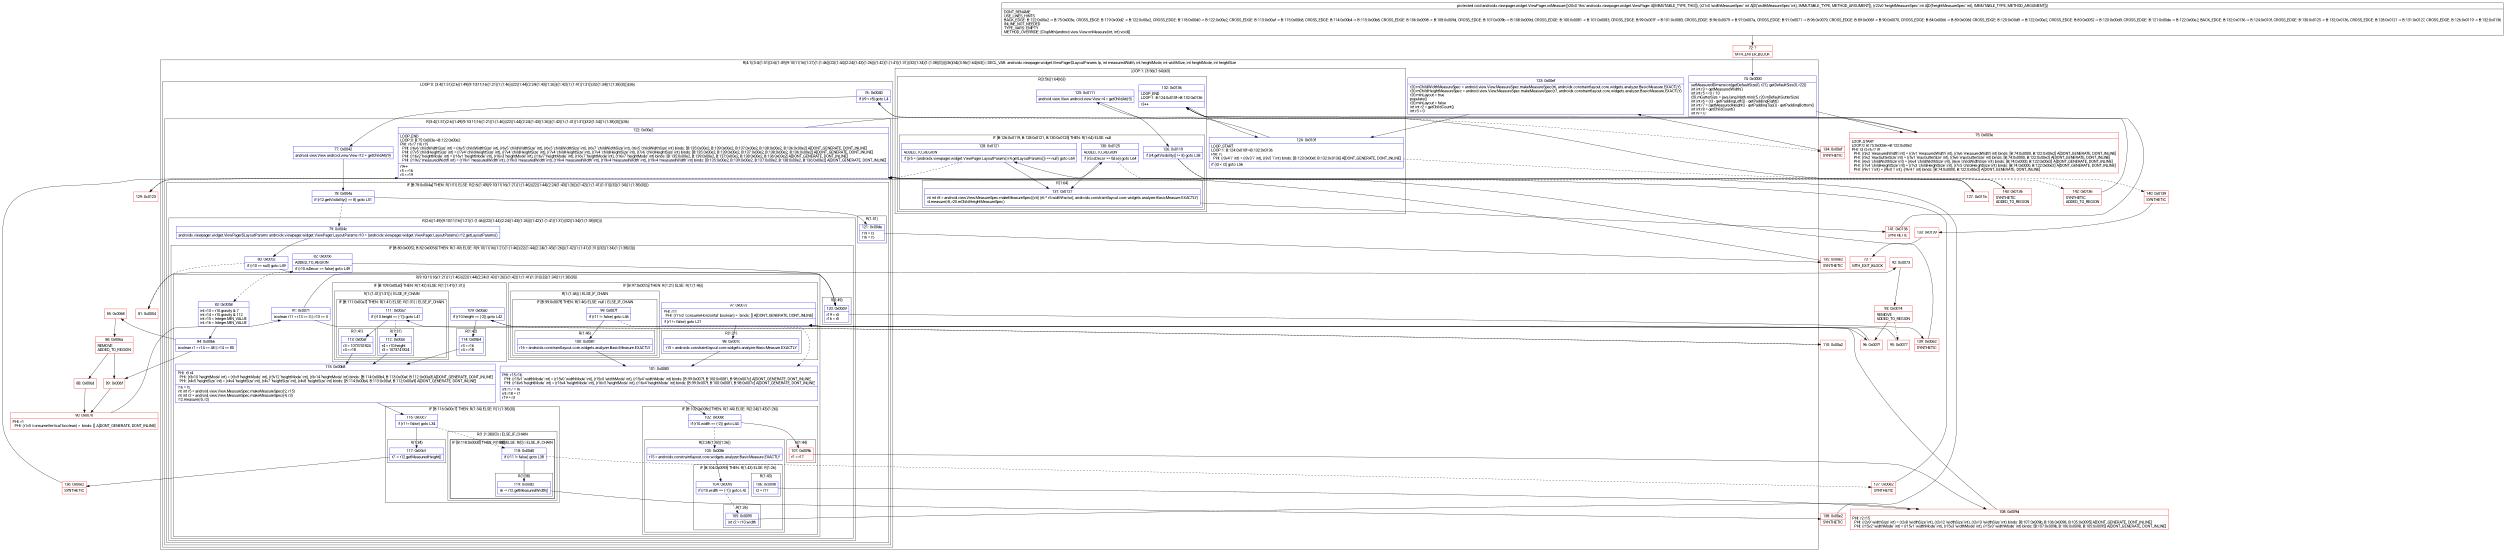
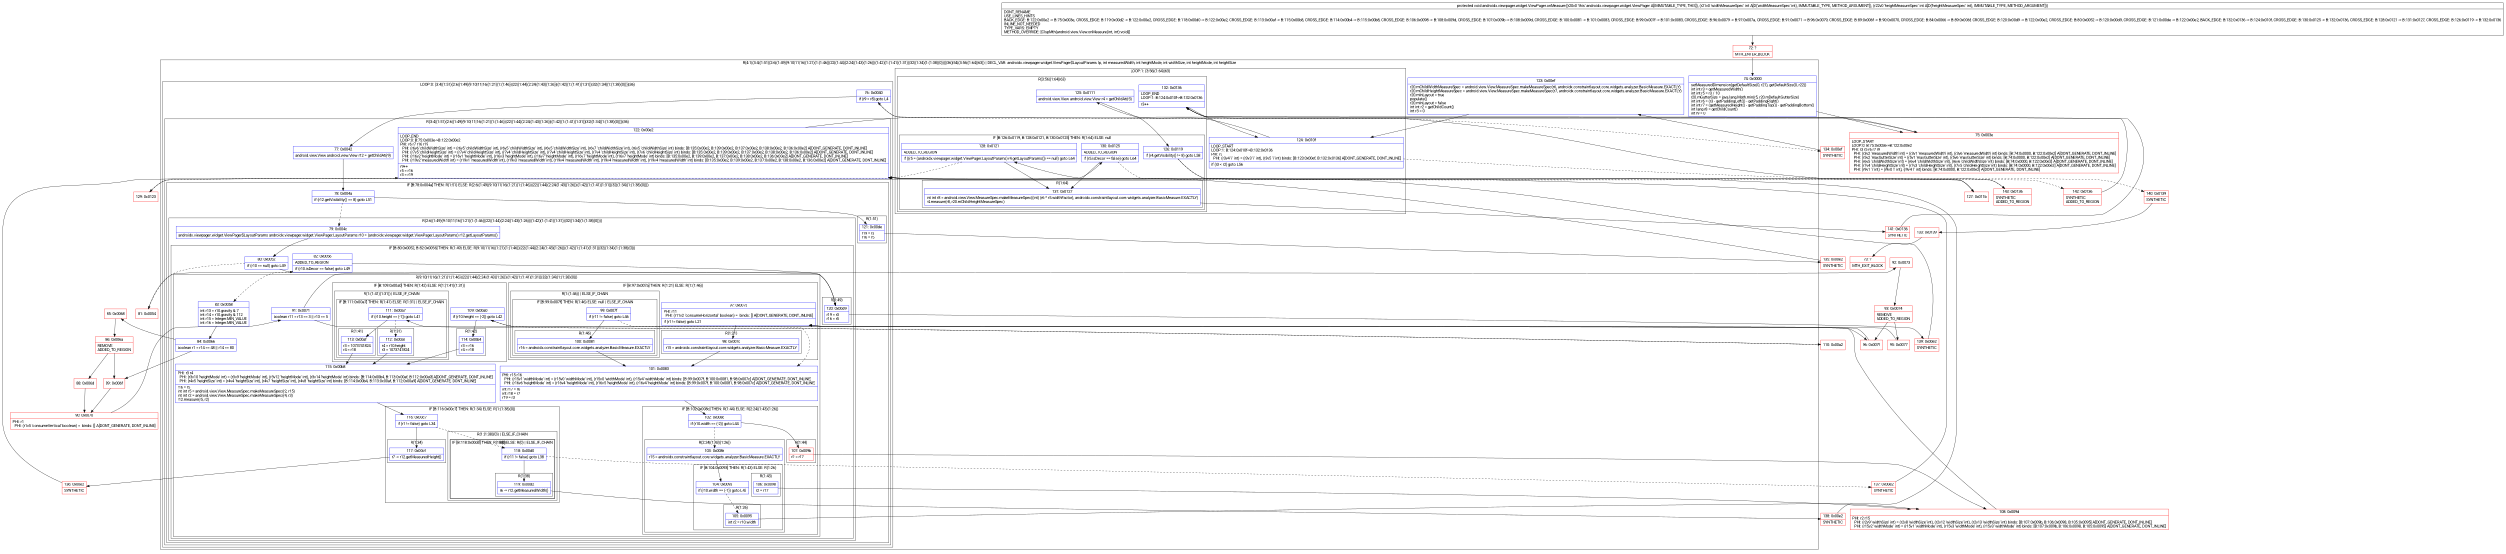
  digraph {
    fontname=Roboto
    node [color=blue fontname=Roboto shape=record]
    edge [fontname=Roboto]
    n1 [label="{121\:\ 0x00de|r19 = r3\lr16 = r5\l}"]
    n2 [label="{120\:\ 0x00d9|r19 = r3\lr16 = r5\l}"]
    n3 [label="{98\:\ 0x007c|r15 = androidx.constraintlayout.core.widgets.analyzer.BasicMeasure.EXACTLY\l}"]
    n4 [label="{100\:\ 0x0081|r16 = androidx.constraintlayout.core.widgets.analyzer.BasicMeasure.EXACTLY\l}"]
    n5 [label="{99\:\ 0x007f|if (r11 != false) goto L46\l}"]
    n6 [label="{97\:\ 0x007a|PHI: r11 \l  PHI: (r11v2 'consumeHorizontal' boolean) =  binds: [] A[DONT_GENERATE, DONT_INLINE]\l|if (r1 != false) goto L21\l}"]
    n7 [color=red label="{107\:\ 0x009b|r2 = r17\l}"]
    n8 [label="{106\:\ 0x0098|r2 = r17\l}"]
    n9 [label="{105\:\ 0x0095|int r2 = r10.width\l}"]
    n10 [label="{104\:\ 0x0093|if (r10.width == (\-1)) goto L43\l}"]
    n11 [label="{103\:\ 0x008e|r15 = androidx.constraintlayout.core.widgets.analyzer.BasicMeasure.EXACTLY\l}"]
    n12 [label="{102\:\ 0x008c|if (r10.width == (\-2)) goto L44\l}"]
    n13 [label="{114\:\ 0x00b4|r3 = r16\lr4 = r18\l}"]
    n14 [label="{113\:\ 0x00af|r3 = 1073741824\lr4 = r18\l}"]
    n15 [label="{112\:\ 0x00a9|r4 = r10.height\lr3 = 1073741824\l}"]
    n16 [label="{111\:\ 0x00a7|if (r10.height == (\-1)) goto L41\l}"]
    n17 [label="{109\:\ 0x00a0|if (r10.height == (\-2)) goto L42\l}"]
    n18 [label="{117\:\ 0x00c9|r7 \-= r12.getMeasuredHeight()\l}"]
    n19 [label="{119\:\ 0x00d2|r6 \-= r12.getMeasuredWidth()\l}"]
    n20 [label="{118\:\ 0x00d0|if (r11 != false) goto L38\l}"]
    n21 [label="{116\:\ 0x00c7|if (r1 != false) goto L34\l}"]
    n22 [label="{83\:\ 0x0058|int r13 = r10.gravity & 7\lint r14 = r10.gravity & 112\lint r15 = Integer.MIN_VALUE\lint r16 = Integer.MIN_VALUE\l}"]
    n23 [label="{84\:\ 0x0066|boolean r1 = r14 == 48 \|\| r14 == 80\l}"]
    n24 [label="{91\:\ 0x0071|boolean r11 = r13 == 3 \|\| r13 == 5\l}"]
    n25 [label="{101\:\ 0x0083|PHI: r15 r16 \l  PHI: (r15v1 'widthMode' int) = (r15v0 'widthMode' int), (r15v0 'widthMode' int), (r15v4 'widthMode' int) binds: [B:99:0x007f, B:100:0x0081, B:98:0x007c] A[DONT_GENERATE, DONT_INLINE]\l  PHI: (r16v6 'heightMode' int) = (r16v4 'heightMode' int), (r16v5 'heightMode' int), (r16v4 'heightMode' int) binds: [B:99:0x007f, B:100:0x0081, B:98:0x007c] A[DONT_GENERATE, DONT_INLINE]\l|int r17 = r6\lint r18 = r7\lr19 = r3\l}"]
    n26 [label="{115\:\ 0x00b8|PHI: r3 r4 \l  PHI: (r3v10 'heightMode' int) = (r3v9 'heightMode' int), (r3v12 'heightMode' int), (r3v14 'heightMode' int) binds: [B:114:0x00b4, B:113:0x00af, B:112:0x00a9] A[DONT_GENERATE, DONT_INLINE]\l  PHI: (r4v5 'heightSize' int) = (r4v4 'heightSize' int), (r4v7 'heightSize' int), (r4v8 'heightSize' int) binds: [B:114:0x00b4, B:113:0x00af, B:112:0x00a9] A[DONT_GENERATE, DONT_INLINE]\l|r16 = r5\lint int r5 = android.view.View.MeasureSpec.makeMeasureSpec(r2, r15)\lint int r2 = android.view.View.MeasureSpec.makeMeasureSpec(r4, r3)\lr12.measure(r5, r2)\l}"]
    n27 [label="{80\:\ 0x0052|if (r10 == null) goto L49\l}"]
    n28 [label="{82\:\ 0x0056|ADDED_TO_REGION\l|if (r10.isDecor == false) goto L49\l}"]
    n29 [label="{79\:\ 0x004c|androidx.viewpager.widget.ViewPager$LayoutParams androidx.viewpager.widget.ViewPager.LayoutParams r10 = (androidx.viewpager.widget.ViewPager.LayoutParams) r12.getLayoutParams()\l}"]
    n30 [label="{78\:\ 0x004a|if (r12.getVisibility() == 8) goto L51\l}"]
    n31 [label="{77\:\ 0x0042|android.view.View android.view.View r12 = getChildAt(r9)\l}"]
    n32 [label="{122\:\ 0x00e2|LOOP_END\lLOOP:0: B:75:0x003e\-\>B:122:0x00e2\lPHI: r6 r7 r16 r19 \l  PHI: (r6v6 'childWidthSize' int) = (r6v5 'childWidthSize' int), (r6v5 'childWidthSize' int), (r6v5 'childWidthSize' int), (r6v7 'childWidthSize' int), (r6v5 'childWidthSize' int) binds: [B:135:0x00e2, B:139:0x00e2, B:137:0x00e2, B:138:0x00e2, B:136:0x00e2] A[DONT_GENERATE, DONT_INLINE]\l  PHI: (r7v5 'childHeightSize' int) = (r7v4 'childHeightSize' int), (r7v4 'childHeightSize' int), (r7v4 'childHeightSize' int), (r7v4 'childHeightSize' int), (r7v6 'childHeightSize' int) binds: [B:135:0x00e2, B:139:0x00e2, B:137:0x00e2, B:138:0x00e2, B:136:0x00e2] A[DONT_GENERATE, DONT_INLINE]\l  PHI: (r16v2 'heightMode' int) = (r16v1 'heightMode' int), (r16v3 'heightMode' int), (r16v7 'heightMode' int), (r16v7 'heightMode' int), (r16v7 'heightMode' int) binds: [B:135:0x00e2, B:139:0x00e2, B:137:0x00e2, B:138:0x00e2, B:136:0x00e2] A[DONT_GENERATE, DONT_INLINE]\l  PHI: (r19v2 'measuredWidth' int) = (r19v1 'measuredWidth' int), (r19v3 'measuredWidth' int), (r19v4 'measuredWidth' int), (r19v4 'measuredWidth' int), (r19v4 'measuredWidth' int) binds: [B:135:0x00e2, B:139:0x00e2, B:137:0x00e2, B:138:0x00e2, B:136:0x00e2] A[DONT_GENERATE, DONT_INLINE]\l|r9++\lr5 = r16\lr3 = r19\l}"]
    n33 [label="{76\:\ 0x0040|if (r9 \< r8) goto L4\l}"]
    n34 [label="{131\:\ 0x0127|int int r8 = android.view.View.MeasureSpec.makeMeasureSpec((int) (r6 * r5.widthFactor), androidx.constraintlayout.core.widgets.analyzer.BasicMeasure.EXACTLY)\lr4.measure(r8, r20.mChildHeightMeasureSpec)\l}"]
    n35 [label="{126\:\ 0x0119|if (r4.getVisibility() != 8) goto L58\l}"]
    n36 [label="{128\:\ 0x0121|ADDED_TO_REGION\l|if ((r5 = (androidx.viewpager.widget.ViewPager.LayoutParams) r4.getLayoutParams()) == null) goto L64\l}"]
    n37 [label="{130\:\ 0x0125|ADDED_TO_REGION\l|if (r5.isDecor == false) goto L64\l}"]
    n38 [label="{125\:\ 0x0111|android.view.View android.view.View r4 = getChildAt(r3)\l}"]
    n39 [label="{132\:\ 0x0136|LOOP_END\lLOOP:1: B:124:0x010f\-\>B:132:0x0136\l|r3++\l}"]
    n40 [label="{124\:\ 0x010f|LOOP_START\lLOOP:1: B:124:0x010f\-\>B:132:0x0136\lPHI: r3 \l  PHI: (r3v4 'i' int) = (r3v3 'i' int), (r3v5 'i' int) binds: [B:123:0x00ef, B:132:0x0136] A[DONT_GENERATE, DONT_INLINE]\l|if (r3 \< r2) goto L56\l}"]
-   n41 [label="{74\:\ 0x0000|setMeasuredDimension(getDefaultSize(0, r21), getDefaultSize(0, r22))\lint int r3 = getMeasuredWidth()\lint int r5 = r3 \/ 10\lr20.mGutterSize = java.lang.Math.min(r5, r20.mDefaultGutterSize)\lint int r6 = (r3 \- getPaddingLeft()) \- getPaddingRight()\lint int r7 = (getMeasuredHeight() \- getPaddingTop()) \- getPaddingBottom()\lint int r8 = getChildCount()\lint r9 = 0\l}"]
+   n41 [label="{74\:\ 0x0000|setMeasuredDimension(getDefaultSize(0, r21), getDefaultSize(0, r22))\lint int r3 = getMeasuredWidth()\lint int r5 = r3 \/ 10\lr20.mGutterSize = java.lang.Math.min(r5, r20.mDefaultGutterSize)\lint int r6 = (r3 \- getPaddingLeft()) \- getPaddingRight()\lint int r7 = (getMeasuredHeight() \- getPaddingTop()) \- getPaddingBottom()\lint lang r8 = getChildCount()\lint r9 = 0\l}"]
    n42 [label="{123\:\ 0x00ef|r20.mChildWidthMeasureSpec = android.view.View.MeasureSpec.makeMeasureSpec(r6, androidx.constraintlayout.core.widgets.analyzer.BasicMeasure.EXACTLY)\lr20.mChildHeightMeasureSpec = android.view.View.MeasureSpec.makeMeasureSpec(r7, androidx.constraintlayout.core.widgets.analyzer.BasicMeasure.EXACTLY)\lr20.mInLayout = true\lpopulate()\lr20.mInLayout = false\lint int r2 = getChildCount()\lint r3 = 0\l}"]
    n43 [color=red label="{135\:\ 0x00e2|SYNTHETIC\l}"]
    n44 [color=red label="{139\:\ 0x00e2|SYNTHETIC\l}"]
    n45 [color=red label="{108\:\ 0x009d|PHI: r2 r15 \l  PHI: (r2v9 'widthSize' int) = (r2v8 'widthSize' int), (r2v12 'widthSize' int), (r2v13 'widthSize' int) binds: [B:107:0x009b, B:106:0x0098, B:105:0x0095] A[DONT_GENERATE, DONT_INLINE]\l  PHI: (r15v2 'widthMode' int) = (r15v1 'widthMode' int), (r15v3 'widthMode' int), (r15v3 'widthMode' int) binds: [B:107:0x009b, B:106:0x0098, B:105:0x0095] A[DONT_GENERATE, DONT_INLINE]\l}"]
    n46 [color=red label="{110\:\ 0x00a2}"]
    n47 [color=red label="{136\:\ 0x00e2|SYNTHETIC\l}"]
    n48 [color=red label="{138\:\ 0x00e2|SYNTHETIC\l}"]
    n49 [color=red label="{137\:\ 0x00e2|SYNTHETIC\l}"]
    n50 [color=red label="{85\:\ 0x0068}"]
    n51 [color=red label="{89\:\ 0x006f}"]
    n52 [color=red label="{92\:\ 0x0073}"]
    n53 [color=red label="{96\:\ 0x0079}"]
    n54 [color=red label="{81\:\ 0x0054}"]
    n55 [color=red label="{75\:\ 0x003e|LOOP_START\lLOOP:0: B:75:0x003e\-\>B:122:0x00e2\lPHI: r3 r5 r6 r7 r9 \l  PHI: (r3v2 'measuredWidth' int) = (r3v1 'measuredWidth' int), (r3v6 'measuredWidth' int) binds: [B:74:0x0000, B:122:0x00e2] A[DONT_GENERATE, DONT_INLINE]\l  PHI: (r5v2 'maxGutterSize' int) = (r5v1 'maxGutterSize' int), (r5v6 'maxGutterSize' int) binds: [B:74:0x0000, B:122:0x00e2] A[DONT_GENERATE, DONT_INLINE]\l  PHI: (r6v5 'childWidthSize' int) = (r6v4 'childWidthSize' int), (r6v6 'childWidthSize' int) binds: [B:74:0x0000, B:122:0x00e2] A[DONT_GENERATE, DONT_INLINE]\l  PHI: (r7v4 'childHeightSize' int) = (r7v3 'childHeightSize' int), (r7v5 'childHeightSize' int) binds: [B:74:0x0000, B:122:0x00e2] A[DONT_GENERATE, DONT_INLINE]\l  PHI: (r9v1 'i' int) = (r9v0 'i' int), (r9v4 'i' int) binds: [B:74:0x0000, B:122:0x00e2] A[DONT_GENERATE, DONT_INLINE]\l}"]
    n56 [color=red label="{134\:\ 0x00ef|SYNTHETIC\l}"]
    n57 [color=red label="{141\:\ 0x0136|SYNTHETIC\l}"]
    n58 [color=red label="{127\:\ 0x011b}"]
    n59 [color=red label="{142\:\ 0x0136|SYNTHETIC\lADDED_TO_REGION\l}"]
    n60 [color=red label="{129\:\ 0x0123}"]
    n61 [color=red label="{143\:\ 0x0136|SYNTHETIC\lADDED_TO_REGION\l}"]
    n62 [color=red label="{140\:\ 0x0139|SYNTHETIC\l}"]
    n63 [color=red label="{86\:\ 0x006a|REMOVE\lADDED_TO_REGION\l}"]
    n64 [color=red label="{90\:\ 0x0070|PHI: r1 \l  PHI: (r1v5 'consumeVertical' boolean) =  binds: [] A[DONT_GENERATE, DONT_INLINE]\l}"]
    n65 [color=red label="{93\:\ 0x0074|REMOVE\lADDED_TO_REGION\l}"]
    n66 [color=red label="{133\:\ 0x0139}"]
    n67 [color=red label="{72\:\ ?|MTH_ENTER_BLOCK\l}"]
    n68 [color=red label="{88\:\ 0x006d}"]
    n69 [color=red label="{95\:\ 0x0077}"]
    n70 [color=red label="{73\:\ ?|MTH_EXIT_BLOCK\l}"]
    n71 [label="{protected void androidx.viewpager.widget.ViewPager.onMeasure((r20v0 'this' androidx.viewpager.widget.ViewPager A[IMMUTABLE_TYPE, THIS]), (r21v0 'widthMeasureSpec' int A[D('widthMeasureSpec' int), IMMUTABLE_TYPE, METHOD_ARGUMENT]), (r22v0 'heightMeasureSpec' int A[D('heightMeasureSpec' int), IMMUTABLE_TYPE, METHOD_ARGUMENT]))  | DONT_RENAME\lUSE_LINES_HINTS\lBACK_EDGE: B:122:0x00e2 \-\> B:75:0x003e, CROSS_EDGE: B:119:0x00d2 \-\> B:122:0x00e2, CROSS_EDGE: B:118:0x00d0 \-\> B:122:0x00e2, CROSS_EDGE: B:113:0x00af \-\> B:115:0x00b8, CROSS_EDGE: B:114:0x00b4 \-\> B:115:0x00b8, CROSS_EDGE: B:106:0x0098 \-\> B:108:0x009d, CROSS_EDGE: B:107:0x009b \-\> B:108:0x009d, CROSS_EDGE: B:100:0x0081 \-\> B:101:0x0083, CROSS_EDGE: B:99:0x007f \-\> B:101:0x0083, CROSS_EDGE: B:96:0x0079 \-\> B:97:0x007a, CROSS_EDGE: B:91:0x0071 \-\> B:96:0x0079, CROSS_EDGE: B:89:0x006f \-\> B:90:0x0070, CROSS_EDGE: B:84:0x0066 \-\> B:89:0x006f, CROSS_EDGE: B:120:0x00d9 \-\> B:122:0x00e2, CROSS_EDGE: B:80:0x0052 \-\> B:120:0x00d9, CROSS_EDGE: B:121:0x00de \-\> B:122:0x00e2, BACK_EDGE: B:132:0x0136 \-\> B:124:0x010f, CROSS_EDGE: B:130:0x0125 \-\> B:132:0x0136, CROSS_EDGE: B:128:0x0121 \-\> B:131:0x0127, CROSS_EDGE: B:126:0x0119 \-\> B:132:0x0136\lINLINE_NOT_NEEDED\lTYPE_VARS: EMPTY\lMETHOD_OVERRIDE: [ClspMth\{android.view.View.onMeasure(int, int):void\}]\l}" color=""]
    subgraph cluster_1 {
      label="R(4:1|(3:4|(1:51)(2:6|(1:49)(9:10|11|16|(1:21)(1:(1:46))|22|(1:44)(2:24|(1:43)(1:26))|(1:42)(1:(1:41)(1:31))|32|(1:34)(1:(1:38)(0))))|36)|54|(3:56|(1:64)|63)) | DECL_VAR: androidx.viewpager.widget.ViewPager$LayoutParams lp, int measuredWidth, int heightMode, int widthSize, int heightMode, int heightSize\l"
      n41
      n42
      subgraph cluster_2 {
        label="LOOP:0: (3:4|(1:51)(2:6|(1:49)(9:10|11|16|(1:21)(1:(1:46))|22|(1:44)(2:24|(1:43)(1:26))|(1:42)(1:(1:41)(1:31))|32|(1:34)(1:(1:38)(0))))|36)"
        n33
        subgraph cluster_3 {
          label="R(3:4|(1:51)(2:6|(1:49)(9:10|11|16|(1:21)(1:(1:46))|22|(1:44)(2:24|(1:43)(1:26))|(1:42)(1:(1:41)(1:31))|32|(1:34)(1:(1:38)(0))))|36)"
          n31
          n32
          subgraph cluster_4 {
            label="IF [B:78:0x004a] THEN: R(1:51) ELSE: R(2:6|(1:49)(9:10|11|16|(1:21)(1:(1:46))|22|(1:44)(2:24|(1:43)(1:26))|(1:42)(1:(1:41)(1:31))|32|(1:34)(1:(1:38)(0))))"
            n30
            subgraph cluster_5 {
              label="R(1:51)"
              n1
            }
            subgraph cluster_6 {
              label="R(2:6|(1:49)(9:10|11|16|(1:21)(1:(1:46))|22|(1:44)(2:24|(1:43)(1:26))|(1:42)(1:(1:41)(1:31))|32|(1:34)(1:(1:38)(0))))"
              n29
              subgraph cluster_7 {
                label="IF [B:80:0x0052, B:82:0x0056] THEN: R(1:49) ELSE: R(9:10|11|16|(1:21)(1:(1:46))|22|(1:44)(2:24|(1:43)(1:26))|(1:42)(1:(1:41)(1:31))|32|(1:34)(1:(1:38)(0)))"
                n27
                n28
                subgraph cluster_8 {
                  label="R(1:49)"
                  n2
                }
                subgraph cluster_9 {
                  label="R(9:10|11|16|(1:21)(1:(1:46))|22|(1:44)(2:24|(1:43)(1:26))|(1:42)(1:(1:41)(1:31))|32|(1:34)(1:(1:38)(0)))"
                  n22
                  n23
                  n24
                  n25
                  n26
                  subgraph cluster_10 {
                    label="IF [B:97:0x007a] THEN: R(1:21) ELSE: R(1:(1:46))"
                    n6
                    subgraph cluster_11 {
                      label="R(1:21)"
                      n3
                    }
                    subgraph cluster_12 {
                      label="R(1:(1:46)) | ELSE_IF_CHAIN\l"
                      subgraph cluster_13 {
                        label="IF [B:99:0x007f] THEN: R(1:46) ELSE: null | ELSE_IF_CHAIN\l"
                        n5
                        subgraph cluster_14 {
                          label="R(1:46)"
                          n4
                        }
                      }
                    }
                  }
                  subgraph cluster_15 {
                    label="IF [B:102:0x008c] THEN: R(1:44) ELSE: R(2:24|(1:43)(1:26))"
                    n12
                    subgraph cluster_16 {
                      label="R(1:44)"
                      n7
                    }
                    subgraph cluster_17 {
                      label="R(2:24|(1:43)(1:26))"
                      n11
                      subgraph cluster_18 {
                        label="IF [B:104:0x0093] THEN: R(1:43) ELSE: R(1:26)"
                        n10
                        subgraph cluster_19 {
                          label="R(1:43)"
                          n8
                        }
                        subgraph cluster_20 {
                          label="R(1:26)"
                          n9
                        }
                      }
                    }
                  }
                  subgraph cluster_21 {
                    label="IF [B:109:0x00a0] THEN: R(1:42) ELSE: R(1:(1:41)(1:31))"
                    n17
                    subgraph cluster_22 {
                      label="R(1:42)"
                      n13
                    }
                    subgraph cluster_23 {
                      label="R(1:(1:41)(1:31)) | ELSE_IF_CHAIN\l"
                      subgraph cluster_24 {
                        label="IF [B:111:0x00a7] THEN: R(1:41) ELSE: R(1:31) | ELSE_IF_CHAIN\l"
                        n16
                        subgraph cluster_25 {
                          label="R(1:41)"
                          n14
                        }
                        subgraph cluster_26 {
                          label="R(1:31)"
                          n15
                        }
                      }
                    }
                  }
                  subgraph cluster_27 {
                    label="IF [B:116:0x00c7] THEN: R(1:34) ELSE: R(1:(1:38)(0))"
                    n21
                    subgraph cluster_28 {
                      label="R(1:34)"
                      n18
                    }
                    subgraph cluster_29 {
                      label="R(1:(1:38)(0)) | ELSE_IF_CHAIN\l"
                      subgraph cluster_30 {
                        label="IF [B:118:0x00d0] THEN: R(1:38) ELSE: R(0) | ELSE_IF_CHAIN\l"
                        n20
                        subgraph cluster_31 {
                          label="R(1:38)"
                          n19
                        }
                        subgraph cluster_32 {
                          label="R(0)"
                        }
                      }
                    }
                  }
                }
              }
            }
          }
        }
      }
      subgraph cluster_33 {
        label="LOOP:1: (3:56|(1:64)|63)"
        n40
        subgraph cluster_34 {
          label="R(3:56|(1:64)|63)"
          n38
          n39
          subgraph cluster_35 {
            label="IF [B:126:0x0119, B:128:0x0121, B:130:0x0125] THEN: R(1:64) ELSE: null"
            n35
            n36
            n37
            subgraph cluster_36 {
              label="R(1:64)"
              n34
            }
          }
        }
      }
    }
    n1 -> n43
    n2 -> n44
    n3 -> n25
    n4 -> n25
    n5 -> n4
    n5 -> n25 [style=dashed]
    n6 -> n3
    n7 -> n45
    n8 -> n45
    n9 -> n45
    n10 -> n9 [style=dashed]
    n11 -> n10
    n12 -> n7
    n12 -> n11 [style=dashed]
    n13 -> n26
    n14 -> n26
    n15 -> n26
    n16 -> n14
    n16 -> n15 [style=dashed]
    n17 -> n13
    n17 -> n46 [style=dashed]
    n18 -> n47
    n19 -> n48
    n20 -> n19
    n20 -> n49 [style=dashed]
    n21 -> n18
    n21 -> n20 [style=dashed]
    n22 -> n23
    n23 -> n50
    n23 -> n51
    n24 -> n52
    n24 -> n53
    n25 -> n12
    n26 -> n21
    n27 -> n2
    n27 -> n54 [style=dashed]
    n28 -> n2
    n28 -> n22 [style=dashed]
    n29 -> n27
    n30 -> n1
    n30 -> n29 [style=dashed]
    n31 -> n30
    n32 -> n55
    n33 -> n31
    n33 -> n56 [style=dashed]
    n34 -> n57
    n35 -> n58
    n35 -> n59 [style=dashed]
    n36 -> n34
    n36 -> n60 [style=dashed]
    n37 -> n34
    n37 -> n61 [style=dashed]
    n38 -> n35
    n39 -> n40
    n40 -> n38
    n40 -> n62 [style=dashed]
    n41 -> n55
    n42 -> n40
    n43 -> n32
    n44 -> n32
    n45 -> n17
    n46 -> n16
    n47 -> n32
    n48 -> n32
    n49 -> n32
    n50 -> n63
    n51 -> n64
    n52 -> n65
    n53 -> n6
    n54 -> n28
    n55 -> n33
    n56 -> n42
    n57 -> n39
    n58 -> n36
    n59 -> n39
    n60 -> n37
    n61 -> n39
    n62 -> n66
    n63 -> n51
    n63 -> n68
    n64 -> n24
    n65 -> n53
-   n65 -> n69 [style=dashed]
+   n65 -> n69
    n66 -> n70
    n67 -> n41
    n68 -> n64
    n69 -> n6
    n71 -> n67
  }
